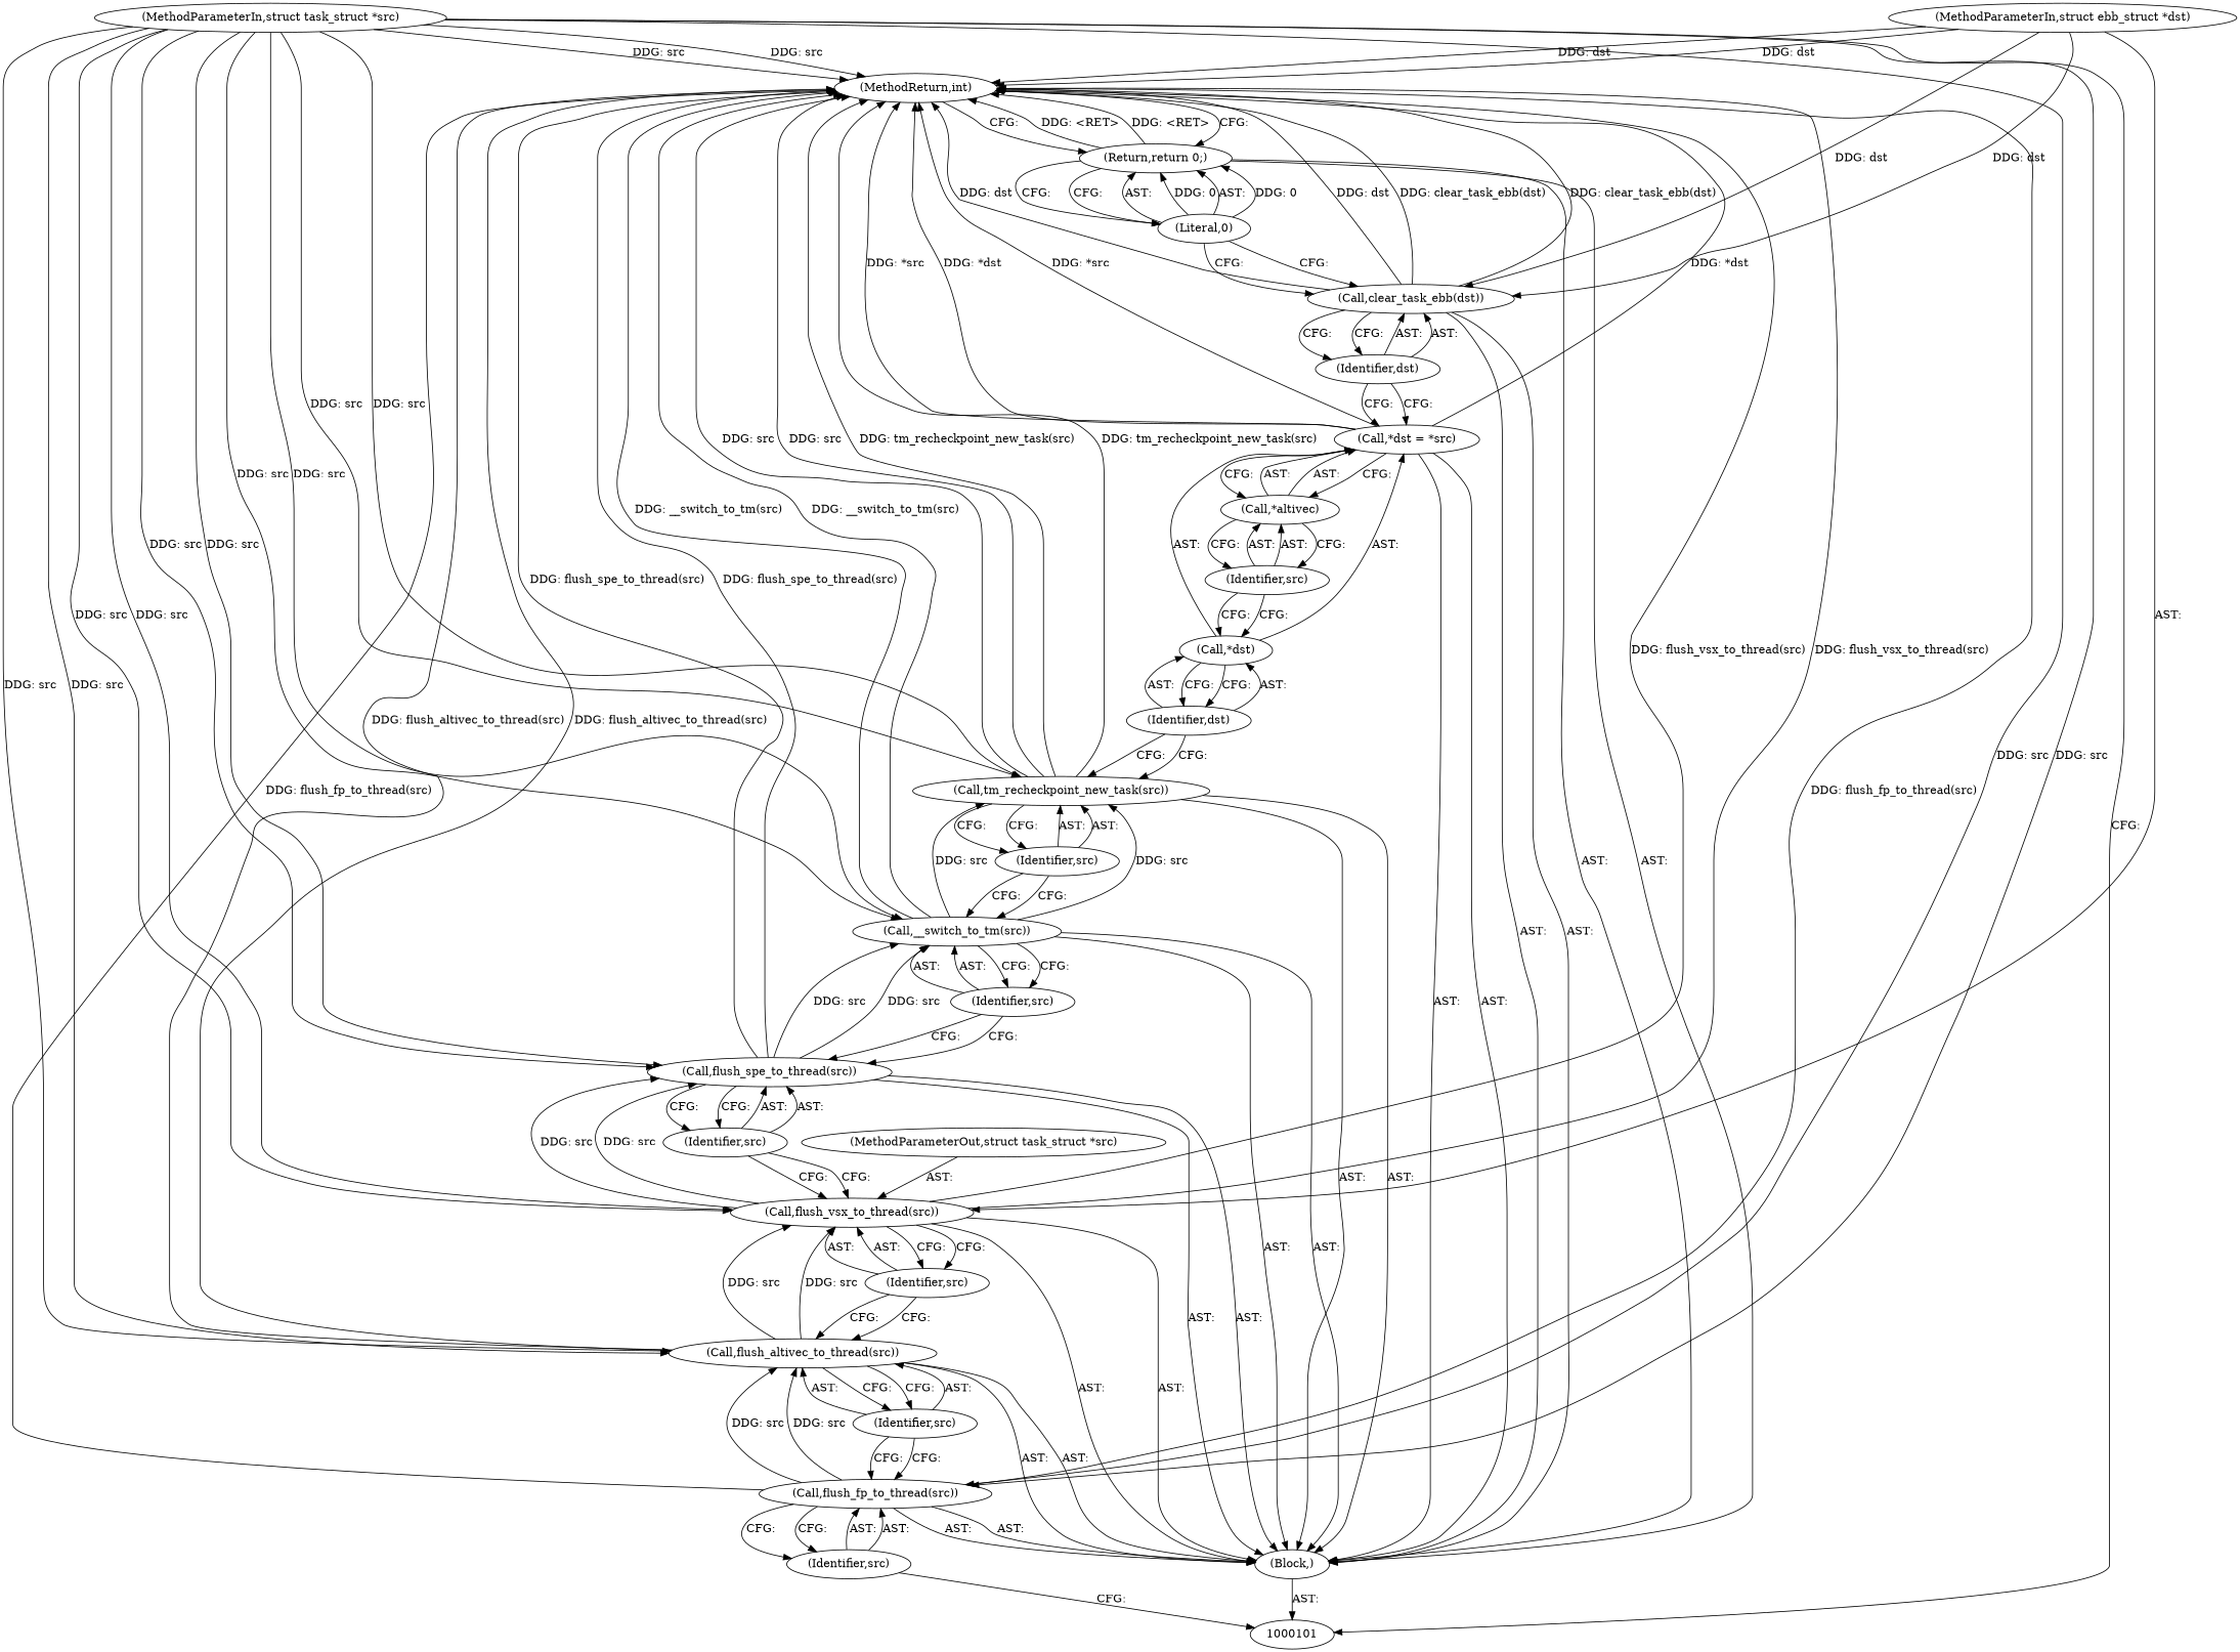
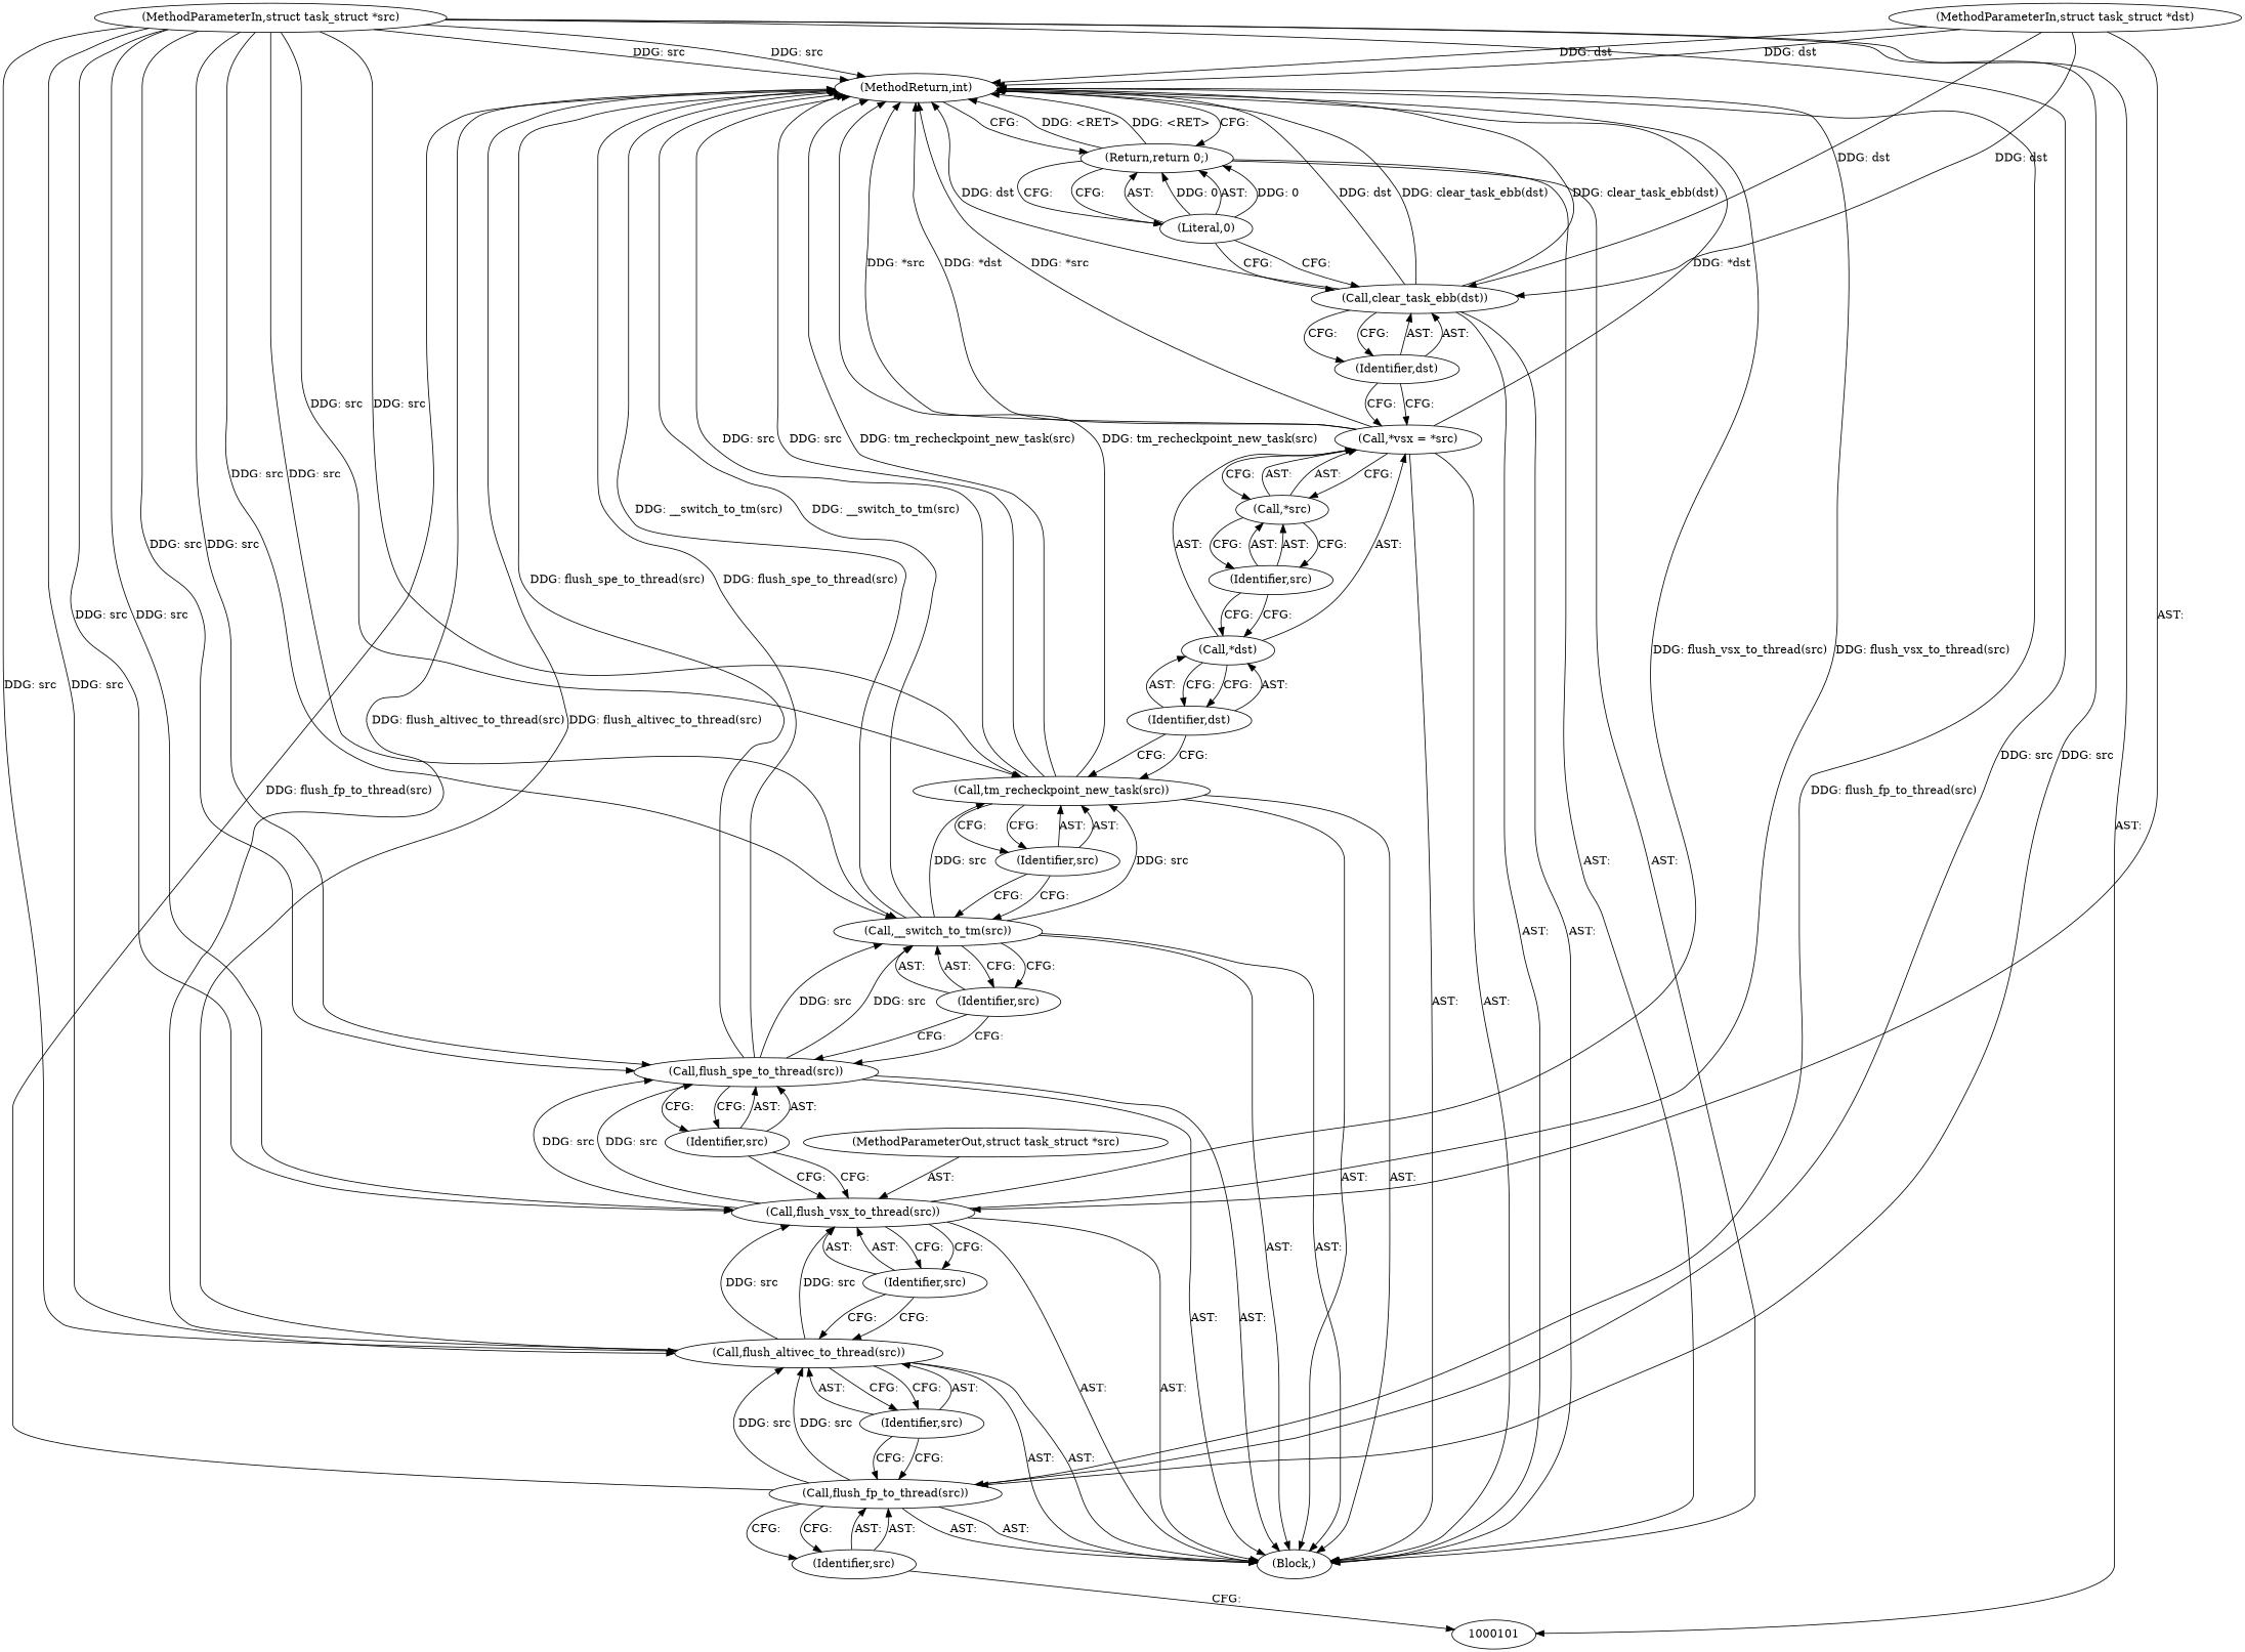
  digraph {
    n1 [label="(MethodReturn,int)"]
    n2 [label="(Return,return 0;)"]
    n3 [label="(Block,)"]
    n4 [label="(Literal,0)"]
-   n5 [label="(MethodParameterIn,struct ebb_struct *dst)"]
+   n5 [label="(MethodParameterIn,struct task_struct *dst)"]
    n6 [label="(Call,clear_task_ebb(dst))"]
    n7 [label="(Call,flush_vsx_to_thread(src))"]
    n8 [label="(Identifier,dst)"]
    n9 [label="(MethodParameterIn,struct task_struct *src)"]
    1000101
    n11 [label="(Call,__switch_to_tm(src))"]
    n12 [label="(Call,tm_recheckpoint_new_task(src))"]
    n13 [label="(Call,flush_fp_to_thread(src))"]
    n14 [label="(Call,flush_altivec_to_thread(src))"]
    n15 [label="(Call,flush_spe_to_thread(src))"]
    n16 [label="(Identifier,src)"]
    n17 [label="(Identifier,src)"]
    n18 [label="(Identifier,src)"]
    n19 [label="(Identifier,src)"]
    n20 [label="(Identifier,src)"]
    n21 [label="(Identifier,src)"]
    n22 [label="(MethodParameterOut,struct task_struct *src)"]
    n23 [label="(Identifier,src)"]
    n24 [label="(Call,*dst)"]
-   n25 [label="(Call,*altivec)"]
-   n26 [label="(Call,*dst = *src)"]
+   n25 [label="(Call,*src)"]
+   n26 [label="(Call,*vsx = *src)"]
    n27 [label="(Identifier,dst)"]
    n1 -> n2 [label="CFG: "]
    n1 -> n2 [label="CFG: "]
    n2 -> n1 [label="DDG: <RET>"]
    n2 -> n1 [label="DDG: <RET>"]
    n2 -> n3 [label="AST: "]
    n2 -> n3 [label="AST: "]
    n2 -> n4 [label="CFG: "]
    n2 -> n4 [label="CFG: "]
-   n3 -> 1000101 [label="AST: "]
    n4 -> n2 [label="AST: "]
    n4 -> n2 [label="DDG: 0"]
    n4 -> n2 [label="AST: "]
    n4 -> n2 [label="DDG: 0"]
    n4 -> n6 [label="CFG: "]
    n4 -> n6 [label="CFG: "]
    n5 -> n1 [label="DDG: dst"]
    n5 -> n1 [label="DDG: dst"]
    n5 -> n6 [label="DDG: dst"]
    n5 -> n6 [label="DDG: dst"]
    n5 -> n7 [label="AST: "]
    n6 -> n1 [label="DDG: dst"]
    n6 -> n1 [label="DDG: clear_task_ebb(dst)"]
    n6 -> n1 [label="DDG: dst"]
    n6 -> n1 [label="DDG: clear_task_ebb(dst)"]
    n6 -> n3 [label="AST: "]
    n6 -> n3 [label="AST: "]
    n6 -> n8 [label="CFG: "]
    n6 -> n8 [label="CFG: "]
    n7 -> n1 [label="DDG: flush_vsx_to_thread(src)"]
    n7 -> n1 [label="DDG: flush_vsx_to_thread(src)"]
    n7 -> n3 [label="AST: "]
    n7 -> n3 [label="AST: "]
    n7 -> n15 [label="DDG: src"]
    n7 -> n15 [label="DDG: src"]
    n7 -> n20 [label="CFG: "]
    n7 -> n20 [label="CFG: "]
    n8 -> n6 [label="AST: "]
    n8 -> n6 [label="AST: "]
    n8 -> n26 [label="CFG: "]
    n8 -> n26 [label="CFG: "]
    n9 -> n1 [label="DDG: src"]
    n9 -> n1 [label="DDG: src"]
    n9 -> n7 [label="DDG: src"]
    n9 -> n7 [label="DDG: src"]
-   n9 -> 1000101 [label="CFG: "]
+   n9 -> 1000101 [label="AST: "]
    n9 -> n11 [label="DDG: src"]
    n9 -> n11 [label="DDG: src"]
    n9 -> n12 [label="DDG: src"]
    n9 -> n12 [label="DDG: src"]
    n9 -> n13 [label="DDG: src"]
    n9 -> n13 [label="DDG: src"]
    n9 -> n14 [label="DDG: src"]
    n9 -> n14 [label="DDG: src"]
    n9 -> n15 [label="DDG: src"]
    n9 -> n15 [label="DDG: src"]
    n11 -> n1 [label="DDG: __switch_to_tm(src)"]
    n11 -> n1 [label="DDG: __switch_to_tm(src)"]
    n11 -> n3 [label="AST: "]
    n11 -> n3 [label="AST: "]
    n11 -> n12 [label="DDG: src"]
    n11 -> n12 [label="DDG: src"]
    n11 -> n16 [label="CFG: "]
    n11 -> n16 [label="CFG: "]
    n12 -> n1 [label="DDG: tm_recheckpoint_new_task(src)"]
    n12 -> n1 [label="DDG: src"]
    n12 -> n1 [label="DDG: tm_recheckpoint_new_task(src)"]
    n12 -> n1 [label="DDG: src"]
    n12 -> n3 [label="AST: "]
    n12 -> n3 [label="AST: "]
    n12 -> n17 [label="CFG: "]
    n12 -> n17 [label="CFG: "]
    n13 -> n1 [label="DDG: flush_fp_to_thread(src)"]
    n13 -> n1 [label="DDG: flush_fp_to_thread(src)"]
    n13 -> n3 [label="AST: "]
    n13 -> n3 [label="AST: "]
    n13 -> n14 [label="DDG: src"]
    n13 -> n14 [label="DDG: src"]
    n13 -> n18 [label="CFG: "]
    n13 -> n18 [label="CFG: "]
    n14 -> n1 [label="DDG: flush_altivec_to_thread(src)"]
    n14 -> n1 [label="DDG: flush_altivec_to_thread(src)"]
    n14 -> n3 [label="AST: "]
    n14 -> n3 [label="AST: "]
    n14 -> n7 [label="DDG: src"]
    n14 -> n7 [label="DDG: src"]
    n14 -> n19 [label="CFG: "]
    n14 -> n19 [label="CFG: "]
    n15 -> n1 [label="DDG: flush_spe_to_thread(src)"]
    n15 -> n1 [label="DDG: flush_spe_to_thread(src)"]
    n15 -> n3 [label="AST: "]
    n15 -> n3 [label="AST: "]
    n15 -> n11 [label="DDG: src"]
    n15 -> n11 [label="DDG: src"]
    n15 -> n21 [label="CFG: "]
    n15 -> n21 [label="CFG: "]
    n16 -> n11 [label="AST: "]
    n16 -> n11 [label="AST: "]
    n16 -> n15 [label="CFG: "]
    n16 -> n15 [label="CFG: "]
    n17 -> n11 [label="CFG: "]
    n17 -> n11 [label="CFG: "]
    n17 -> n12 [label="AST: "]
    n17 -> n12 [label="AST: "]
    n18 -> 1000101 [label="CFG: "]
    n18 -> n13 [label="AST: "]
    n18 -> n13 [label="AST: "]
    n19 -> n13 [label="CFG: "]
    n19 -> n13 [label="CFG: "]
    n19 -> n14 [label="AST: "]
    n19 -> n14 [label="AST: "]
    n20 -> n7 [label="AST: "]
    n20 -> n7 [label="AST: "]
    n20 -> n14 [label="CFG: "]
    n20 -> n14 [label="CFG: "]
    n21 -> n7 [label="CFG: "]
    n21 -> n7 [label="CFG: "]
    n21 -> n15 [label="AST: "]
    n21 -> n15 [label="AST: "]
    n22 -> n7 [label="AST: "]
    n23 -> n24 [label="CFG: "]
    n23 -> n24 [label="CFG: "]
    n23 -> n25 [label="AST: "]
    n23 -> n25 [label="AST: "]
    n24 -> n26 [label="AST: "]
    n24 -> n26 [label="AST: "]
    n24 -> n27 [label="CFG: "]
    n24 -> n27 [label="CFG: "]
    n25 -> n23 [label="CFG: "]
    n25 -> n23 [label="CFG: "]
    n25 -> n26 [label="AST: "]
    n25 -> n26 [label="AST: "]
    n26 -> n1 [label="DDG: *dst"]
    n26 -> n1 [label="DDG: *src"]
    n26 -> n1 [label="DDG: *dst"]
    n26 -> n1 [label="DDG: *src"]
    n26 -> n3 [label="AST: "]
    n26 -> n3 [label="AST: "]
    n26 -> n25 [label="CFG: "]
    n26 -> n25 [label="CFG: "]
    n27 -> n12 [label="CFG: "]
    n27 -> n12 [label="CFG: "]
    n27 -> n24 [label="AST: "]
    n27 -> n24 [label="AST: "]
  }
